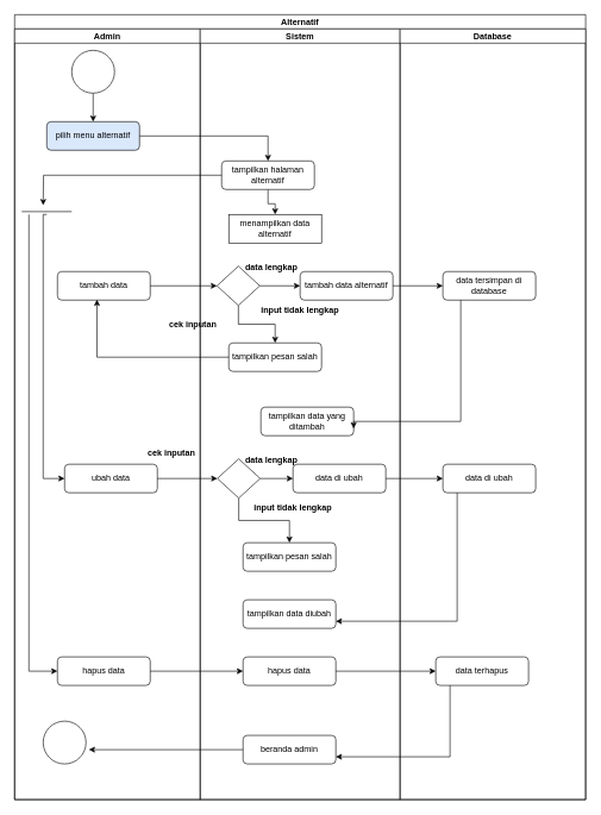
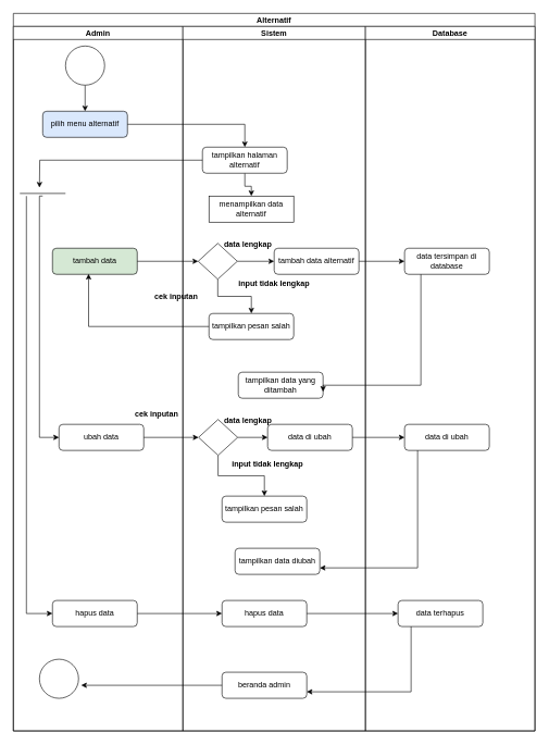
  <mxCell id="0" />
  <mxCell id="1" parent="0" />
  <mxCell id="2" value="Alternatif" style="swimlane;childLayout=stackLayout;resizeParent=1;resizeParentMax=0;startSize=20;" vertex="1" parent="1"><mxGeometry x="20" y="20" width="800" height="1100" as="geometry" /></mxCell>
  <mxCell id="3" value="Admin" style="swimlane;startSize=20;" vertex="1" parent="2"><mxGeometry y="20" width="260" height="1080" as="geometry" /></mxCell>
  <mxCell id="4" style="edgeStyle=orthogonalEdgeStyle;rounded=0;orthogonalLoop=1;jettySize=auto;html=1;entryX=0.5;entryY=0;entryDx=0;entryDy=0;" edge="1" parent="3" source="5" target="6"><mxGeometry relative="1" as="geometry" /></mxCell>
  <mxCell id="5" value="" style="ellipse;whiteSpace=wrap;html=1;aspect=fixed;" vertex="1" parent="3"><mxGeometry x="80" y="30" width="60" height="60" as="geometry" /></mxCell>
  <mxCell id="6" value="pilih menu alternatif" style="rounded=1;whiteSpace=wrap;html=1;fillColor=#dae8fc;" vertex="1" parent="3"><mxGeometry x="45" y="130" width="130" height="40" as="geometry" /></mxCell>
- <mxCell id="7" value="tambah data" style="rounded=1;whiteSpace=wrap;html=1;" vertex="1" parent="3"><mxGeometry x="60" y="340" width="130" height="40" as="geometry" /></mxCell>
+ <mxCell id="7" value="tambah data" style="rounded=1;whiteSpace=wrap;html=1;fillColor=#d5e8d4;" vertex="1" parent="3"><mxGeometry x="60" y="340" width="130" height="40" as="geometry" /></mxCell>
  <mxCell id="8" value="ubah data" style="rounded=1;whiteSpace=wrap;html=1;" vertex="1" parent="3"><mxGeometry x="70" y="610" width="130" height="40" as="geometry" /></mxCell>
  <mxCell id="9" value="hapus data" style="rounded=1;whiteSpace=wrap;html=1;" vertex="1" parent="3"><mxGeometry x="60" y="880" width="130" height="40" as="geometry" /></mxCell>
  <mxCell id="10" value="" style="ellipse;whiteSpace=wrap;html=1;aspect=fixed;" vertex="1" parent="3"><mxGeometry x="40" y="970" width="60" height="60" as="geometry" /></mxCell>
  <mxCell id="11" value="" style="line;strokeWidth=1;fillColor=none;align=left;verticalAlign=middle;spacingTop=-1;spacingLeft=3;spacingRight=3;rotatable=0;labelPosition=right;points=[];portConstraint=eastwest;" vertex="1" parent="3"><mxGeometry x="10" y="252" width="70" height="8" as="geometry" /></mxCell>
  <mxCell id="12" style="edgeStyle=orthogonalEdgeStyle;rounded=0;orthogonalLoop=1;jettySize=auto;html=1;entryX=0;entryY=0.5;entryDx=0;entryDy=0;exitX=0.5;exitY=1;exitDx=0;exitDy=0;exitPerimeter=0;" edge="1" parent="3" source="11" target="8"><mxGeometry relative="1" as="geometry"><mxPoint x="40" y="440" as="targetPoint" /><mxPoint x="40" y="400" as="sourcePoint" /><Array as="points"><mxPoint x="40" y="260" /><mxPoint x="40" y="630" /></Array></mxGeometry></mxCell>
  <mxCell id="13" style="edgeStyle=orthogonalEdgeStyle;rounded=0;orthogonalLoop=1;jettySize=auto;html=1;exitX=0.143;exitY=1;exitDx=0;exitDy=0;exitPerimeter=0;entryX=0;entryY=0.5;entryDx=0;entryDy=0;" edge="1" parent="3" source="11" target="9"><mxGeometry relative="1" as="geometry"><mxPoint x="40" y="760" as="targetPoint" /><mxPoint x="-40" y="400" as="sourcePoint" /><Array as="points"><mxPoint x="20" y="900" /></Array></mxGeometry></mxCell>
  <mxCell id="14" value="cek inputan" style="text;align=center;fontStyle=1;verticalAlign=middle;spacingLeft=3;spacingRight=3;strokeColor=none;rotatable=0;points=[[0,0.5],[1,0.5]];portConstraint=eastwest;" vertex="1" parent="3"><mxGeometry x="210" y="400" width="80" height="26" as="geometry" /></mxCell>
  <mxCell id="15" value="cek inputan" style="text;align=center;fontStyle=1;verticalAlign=middle;spacingLeft=3;spacingRight=3;strokeColor=none;rotatable=0;points=[[0,0.5],[1,0.5]];portConstraint=eastwest;" vertex="1" parent="3"><mxGeometry x="180" y="580" width="80" height="26" as="geometry" /></mxCell>
  <mxCell id="16" value="Sistem" style="swimlane;startSize=20;" vertex="1" parent="2"><mxGeometry x="260" y="20" width="280" height="1080" as="geometry" /></mxCell>
  <mxCell id="17" style="edgeStyle=orthogonalEdgeStyle;rounded=0;orthogonalLoop=1;jettySize=auto;html=1;entryX=0.5;entryY=0;entryDx=0;entryDy=0;" edge="1" parent="16" source="18" target="19"><mxGeometry relative="1" as="geometry" /></mxCell>
  <mxCell id="18" value="tampilkan halaman alternatif" style="rounded=1;whiteSpace=wrap;html=1;" vertex="1" parent="16"><mxGeometry x="30" y="185" width="130" height="40" as="geometry" /></mxCell>
  <mxCell id="19" value="menampilkan data alternatif" style="whiteSpace=wrap;html=1;rounded=0;" vertex="1" parent="16"><mxGeometry x="40" y="260" width="130" height="40" as="geometry" /></mxCell>
  <mxCell id="20" value="tambah data alternatif" style="rounded=1;whiteSpace=wrap;html=1;" vertex="1" parent="16"><mxGeometry x="140" y="340" width="130" height="40" as="geometry" /></mxCell>
  <mxCell id="21" style="edgeStyle=orthogonalEdgeStyle;rounded=0;orthogonalLoop=1;jettySize=auto;html=1;entryX=0;entryY=0.5;entryDx=0;entryDy=0;" edge="1" parent="16" source="23" target="20"><mxGeometry relative="1" as="geometry" /></mxCell>
  <mxCell id="22" style="edgeStyle=orthogonalEdgeStyle;rounded=0;orthogonalLoop=1;jettySize=auto;html=1;entryX=0.5;entryY=0;entryDx=0;entryDy=0;" edge="1" parent="16" source="23" target="24"><mxGeometry relative="1" as="geometry" /></mxCell>
  <mxCell id="23" value="&lt;span style=&quot;color: rgba(0 , 0 , 0 , 0) ; font-family: monospace ; font-size: 0px&quot;&gt;%3CmxGraphModel%3E%3Croot%3E%3CmxCell%20id%3D%220%22%2F%3E%3CmxCell%20id%3D%221%22%20parent%3D%220%22%2F%3E%3CmxCell%20id%3D%222%22%20value%3D%22%22%20style%3D%22rhombus%3BwhiteSpace%3Dwrap%3Bhtml%3D1%3B%22%20vertex%3D%221%22%20parent%3D%221%22%3E%3CmxGeometry%20x%3D%22354%22%20y%3D%22380%22%20width%3D%2260%22%20height%3D%2255%22%20as%3D%22geometry%22%2F%3E%3C%2FmxCell%3E%3C%2Froot%3E%3C%2FmxGraphModel%3E&lt;/span&gt;" style="rhombus;whiteSpace=wrap;html=1;" vertex="1" parent="16"><mxGeometry x="23.5" y="332.5" width="60" height="55" as="geometry" /></mxCell>
  <mxCell id="24" value="tampilkan pesan salah" style="rounded=1;whiteSpace=wrap;html=1;" vertex="1" parent="16"><mxGeometry x="40" y="440" width="130" height="40" as="geometry" /></mxCell>
  <mxCell id="25" value="tampilkan data yang ditambah" style="rounded=1;whiteSpace=wrap;html=1;" vertex="1" parent="16"><mxGeometry x="85" y="530" width="130" height="40" as="geometry" /></mxCell>
  <mxCell id="26" style="edgeStyle=orthogonalEdgeStyle;rounded=0;orthogonalLoop=1;jettySize=auto;html=1;exitX=1;exitY=0.5;exitDx=0;exitDy=0;" edge="1" parent="16" source="28" target="29"><mxGeometry relative="1" as="geometry" /></mxCell>
  <mxCell id="27" style="edgeStyle=orthogonalEdgeStyle;rounded=0;orthogonalLoop=1;jettySize=auto;html=1;" edge="1" parent="16" source="28" target="30"><mxGeometry relative="1" as="geometry" /></mxCell>
  <mxCell id="28" value="&lt;span style=&quot;color: rgba(0 , 0 , 0 , 0) ; font-family: monospace ; font-size: 0px&quot;&gt;%3CmxGraphModel%3E%3Croot%3E%3CmxCell%20id%3D%220%22%2F%3E%3CmxCell%20id%3D%221%22%20parent%3D%220%22%2F%3E%3CmxCell%20id%3D%222%22%20value%3D%22%22%20style%3D%22rhombus%3BwhiteSpace%3Dwrap%3Bhtml%3D1%3B%22%20vertex%3D%221%22%20parent%3D%221%22%3E%3CmxGeometry%20x%3D%22354%22%20y%3D%22380%22%20width%3D%2260%22%20height%3D%2255%22%20as%3D%22geometry%22%2F%3E%3C%2FmxCell%3E%3C%2Froot%3E%3C%2FmxGraphModel%3E&lt;/span&gt;" style="rhombus;whiteSpace=wrap;html=1;" vertex="1" parent="16"><mxGeometry x="24" y="602.5" width="60" height="55" as="geometry" /></mxCell>
  <mxCell id="29" value="data di ubah" style="rounded=1;whiteSpace=wrap;html=1;" vertex="1" parent="16"><mxGeometry x="130" y="610" width="130" height="40" as="geometry" /></mxCell>
  <mxCell id="30" value="tampilkan pesan salah" style="rounded=1;whiteSpace=wrap;html=1;" vertex="1" parent="16"><mxGeometry x="60" y="720" width="130" height="40" as="geometry" /></mxCell>
  <mxCell id="31" value="hapus data" style="rounded=1;whiteSpace=wrap;html=1;" vertex="1" parent="16"><mxGeometry x="60" y="880" width="130" height="40" as="geometry" /></mxCell>
- <mxCell id="32" value="tampilkan data diubah" style="rounded=1;whiteSpace=wrap;html=1;" vertex="1" parent="16"><mxGeometry x="60" y="800" width="130" height="40" as="geometry" /></mxCell>
+ <mxCell id="32" value="tampilkan data diubah" style="rounded=1;whiteSpace=wrap;html=1;" vertex="1" parent="16"><mxGeometry x="80" y="800" width="130" height="40" as="geometry" /></mxCell>
  <mxCell id="33" value="beranda admin" style="rounded=1;whiteSpace=wrap;html=1;" vertex="1" parent="16"><mxGeometry x="60" y="990" width="130" height="40" as="geometry" /></mxCell>
  <mxCell id="34" value="data lengkap" style="text;align=center;fontStyle=1;verticalAlign=middle;spacingLeft=3;spacingRight=3;strokeColor=none;rotatable=0;points=[[0,0.5],[1,0.5]];portConstraint=eastwest;" vertex="1" parent="16"><mxGeometry x="60" y="320" width="80" height="26" as="geometry" /></mxCell>
  <mxCell id="35" value="input tidak lengkap" style="text;align=center;fontStyle=1;verticalAlign=middle;spacingLeft=3;spacingRight=3;strokeColor=none;rotatable=0;points=[[0,0.5],[1,0.5]];portConstraint=eastwest;" vertex="1" parent="16"><mxGeometry x="100" y="380" width="80" height="26" as="geometry" /></mxCell>
  <mxCell id="36" value="data lengkap" style="text;align=center;fontStyle=1;verticalAlign=middle;spacingLeft=3;spacingRight=3;strokeColor=none;rotatable=0;points=[[0,0.5],[1,0.5]];portConstraint=eastwest;" vertex="1" parent="16"><mxGeometry x="60" y="590" width="80" height="26" as="geometry" /></mxCell>
  <mxCell id="37" value="input tidak lengkap" style="text;align=center;fontStyle=1;verticalAlign=middle;spacingLeft=3;spacingRight=3;strokeColor=none;rotatable=0;points=[[0,0.5],[1,0.5]];portConstraint=eastwest;" vertex="1" parent="16"><mxGeometry x="90" y="657.5" width="80" height="26" as="geometry" /></mxCell>
  <mxCell id="38" style="edgeStyle=orthogonalEdgeStyle;rounded=0;orthogonalLoop=1;jettySize=auto;html=1;entryX=0.5;entryY=0;entryDx=0;entryDy=0;" edge="1" parent="2" source="6" target="18"><mxGeometry relative="1" as="geometry" /></mxCell>
  <mxCell id="39" style="edgeStyle=orthogonalEdgeStyle;rounded=0;orthogonalLoop=1;jettySize=auto;html=1;entryX=0;entryY=0.5;entryDx=0;entryDy=0;" edge="1" parent="2" source="7" target="23"><mxGeometry relative="1" as="geometry" /></mxCell>
  <mxCell id="40" value="Database" style="swimlane;startSize=20;" vertex="1" parent="2"><mxGeometry x="540" y="20" width="260" height="1080" as="geometry" /></mxCell>
  <mxCell id="41" value="data tersimpan di database" style="rounded=1;whiteSpace=wrap;html=1;" vertex="1" parent="40"><mxGeometry x="60" y="340" width="130" height="40" as="geometry" /></mxCell>
  <mxCell id="42" value="data di ubah" style="rounded=1;whiteSpace=wrap;html=1;" vertex="1" parent="40"><mxGeometry x="60" y="610" width="130" height="40" as="geometry" /></mxCell>
  <mxCell id="43" value="data terhapus" style="rounded=1;whiteSpace=wrap;html=1;" vertex="1" parent="40"><mxGeometry x="50" y="880" width="130" height="40" as="geometry" /></mxCell>
  <mxCell id="44" style="edgeStyle=orthogonalEdgeStyle;rounded=0;orthogonalLoop=1;jettySize=auto;html=1;exitX=1;exitY=0.5;exitDx=0;exitDy=0;entryX=0;entryY=0.5;entryDx=0;entryDy=0;" edge="1" parent="2" source="20" target="41"><mxGeometry relative="1" as="geometry" /></mxCell>
  <mxCell id="45" style="edgeStyle=orthogonalEdgeStyle;rounded=0;orthogonalLoop=1;jettySize=auto;html=1;" edge="1" parent="2" source="18"><mxGeometry relative="1" as="geometry"><mxPoint x="40" y="267" as="targetPoint" /><Array as="points" /></mxGeometry></mxCell>
  <mxCell id="46" style="edgeStyle=orthogonalEdgeStyle;rounded=0;orthogonalLoop=1;jettySize=auto;html=1;entryX=0;entryY=0.5;entryDx=0;entryDy=0;" edge="1" parent="2" source="8" target="28"><mxGeometry relative="1" as="geometry" /></mxCell>
  <mxCell id="47" value="" style="edgeStyle=orthogonalEdgeStyle;rounded=0;orthogonalLoop=1;jettySize=auto;html=1;" edge="1" parent="2" source="29" target="42"><mxGeometry relative="1" as="geometry" /></mxCell>
  <mxCell id="48" style="edgeStyle=orthogonalEdgeStyle;rounded=0;orthogonalLoop=1;jettySize=auto;html=1;exitX=1;exitY=0.5;exitDx=0;exitDy=0;entryX=0;entryY=0.5;entryDx=0;entryDy=0;" edge="1" parent="2" source="9" target="31"><mxGeometry relative="1" as="geometry" /></mxCell>
  <mxCell id="49" style="edgeStyle=orthogonalEdgeStyle;rounded=0;orthogonalLoop=1;jettySize=auto;html=1;entryX=0.426;entryY=0.983;entryDx=0;entryDy=0;entryPerimeter=0;" edge="1" parent="2" source="24" target="7"><mxGeometry relative="1" as="geometry" /></mxCell>
  <mxCell id="50" style="edgeStyle=orthogonalEdgeStyle;rounded=0;orthogonalLoop=1;jettySize=auto;html=1;entryX=1;entryY=0.75;entryDx=0;entryDy=0;" edge="1" parent="2" source="41" target="25"><mxGeometry relative="1" as="geometry"><Array as="points"><mxPoint x="625" y="570" /></Array></mxGeometry></mxCell>
  <mxCell id="51" style="edgeStyle=orthogonalEdgeStyle;rounded=0;orthogonalLoop=1;jettySize=auto;html=1;entryX=1;entryY=0.75;entryDx=0;entryDy=0;" edge="1" parent="2" source="42" target="32"><mxGeometry relative="1" as="geometry"><Array as="points"><mxPoint x="620" y="850" /></Array></mxGeometry></mxCell>
  <mxCell id="52" style="edgeStyle=orthogonalEdgeStyle;rounded=0;orthogonalLoop=1;jettySize=auto;html=1;entryX=0;entryY=0.5;entryDx=0;entryDy=0;" edge="1" parent="2" source="31" target="43"><mxGeometry relative="1" as="geometry" /></mxCell>
  <mxCell id="53" style="edgeStyle=orthogonalEdgeStyle;rounded=0;orthogonalLoop=1;jettySize=auto;html=1;entryX=1;entryY=0.75;entryDx=0;entryDy=0;" edge="1" parent="2" source="43" target="33"><mxGeometry relative="1" as="geometry"><Array as="points"><mxPoint x="610" y="1040" /></Array></mxGeometry></mxCell>
  <mxCell id="54" style="edgeStyle=orthogonalEdgeStyle;rounded=0;orthogonalLoop=1;jettySize=auto;html=1;entryX=1.067;entryY=0.667;entryDx=0;entryDy=0;entryPerimeter=0;" edge="1" parent="2" source="33" target="10"><mxGeometry relative="1" as="geometry" /></mxCell>
